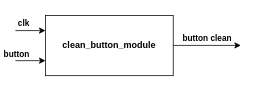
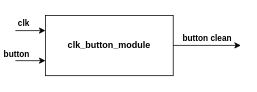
  <mxCell id="0" />
  <mxCell id="1" parent="0" />
- <mxCell id="2" value="&lt;b&gt;clean_button_module&lt;/b&gt;" style="rounded=0;whiteSpace=wrap;html=1;fontColor=default;fillColor=none;" vertex="1" parent="1"><mxGeometry x="60" y="20" width="170" height="80" as="geometry" /></mxCell>
+ <mxCell id="2" value="&lt;b&gt;clk_button_module&lt;/b&gt;" style="rounded=0;whiteSpace=wrap;html=1;fontColor=default;fillColor=none;" vertex="1" parent="1"><mxGeometry x="60" y="20" width="170" height="80" as="geometry" /></mxCell>
  <mxCell id="3" value="clk" style="endArrow=classic;html=1;rounded=0;labelPosition=left;verticalLabelPosition=top;align=right;verticalAlign=bottom;labelBackgroundColor=none;fontStyle=1" edge="1" parent="1"><mxGeometry width="50" height="50" relative="1" as="geometry"><mxPoint x="20" y="40" as="sourcePoint" /><mxPoint x="60" y="40" as="targetPoint" /></mxGeometry></mxCell>
  <mxCell id="4" value="button" style="endArrow=classic;html=1;rounded=0;labelPosition=left;verticalLabelPosition=top;align=right;verticalAlign=bottom;labelBackgroundColor=none;fontStyle=1" edge="1" parent="1"><mxGeometry width="50" height="50" relative="1" as="geometry"><mxPoint x="20" y="80" as="sourcePoint" /><mxPoint x="60" y="80" as="targetPoint" /></mxGeometry></mxCell>
  <mxCell id="5" value="button clean" style="endArrow=classic;html=1;rounded=0;labelPosition=center;verticalLabelPosition=top;align=center;verticalAlign=bottom;labelBackgroundColor=none;fontStyle=1" edge="1" parent="1"><mxGeometry width="50" height="50" relative="1" as="geometry"><mxPoint x="230" y="59.71" as="sourcePoint" /><mxPoint x="320" y="59.71" as="targetPoint" /></mxGeometry></mxCell>
